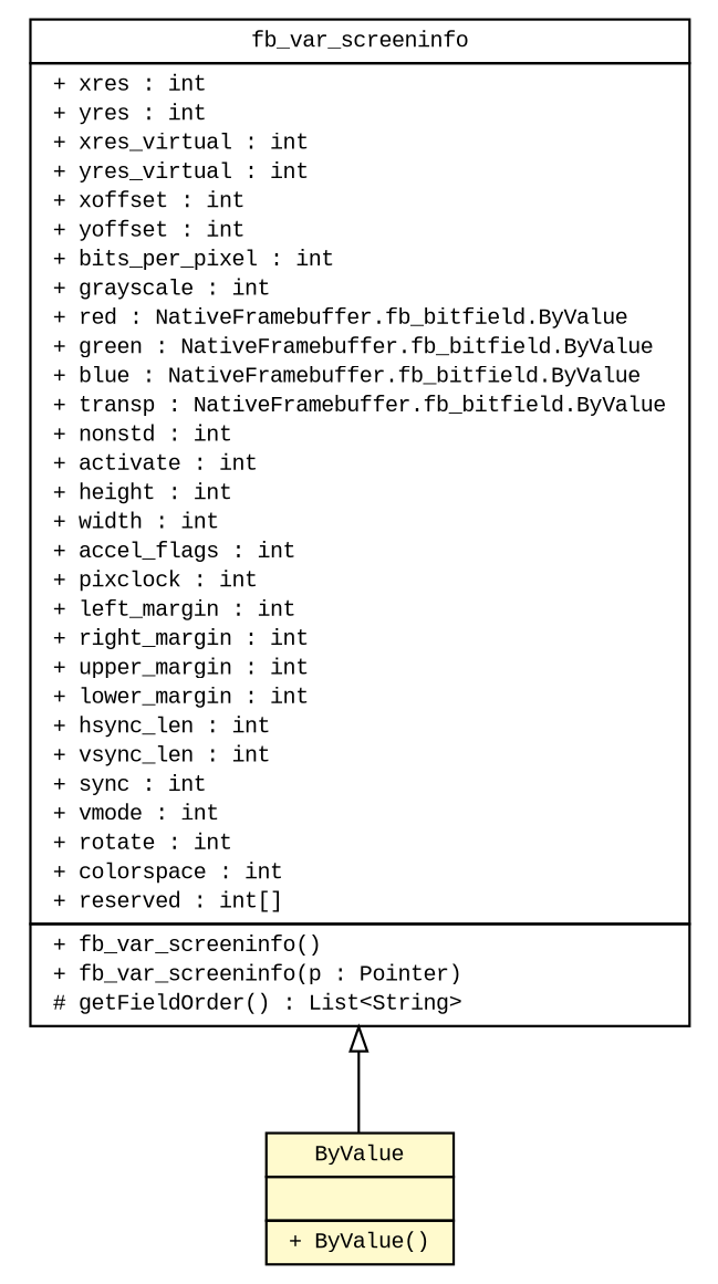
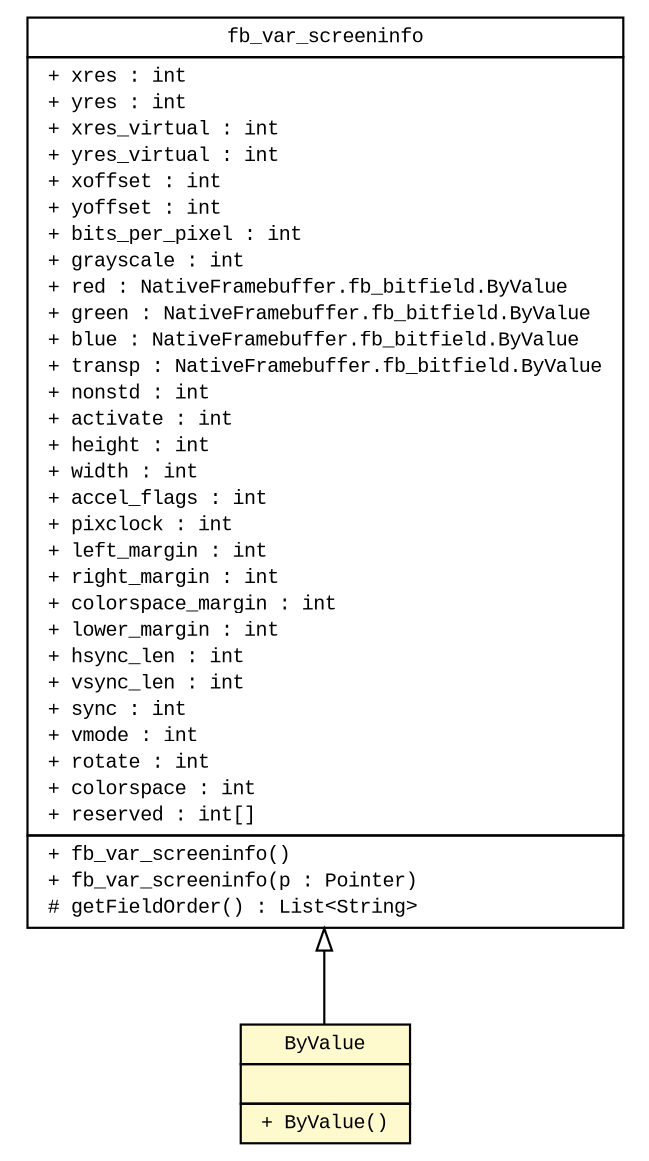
  digraph {
    nodesep=0.25
    ranksep=0.5
    fontname="Liberation Mono"
    node [fontcolor=black fontname="Liberation Mono" fontsize=9.0 shape=plaintext]
-   n1 [label=<<table title="ev3dev.utils.io.NativeFramebuffer.fb_var_screeninfo" border="0" cellborder="1" cellspacing="0" cellpadding="2" port="p" href="./NativeFramebuffer.fb_var_screeninfo.html"> 		<tr><td><table border="0" cellspacing="0" cellpadding="1"> <tr><td align="center" balign="center"> fb_var_screeninfo </td></tr> 		</table></td></tr> 		<tr><td><table border="0" cellspacing="0" cellpadding="1"> <tr><td align="left" balign="left"> + xres : int </td></tr> <tr><td align="left" balign="left"> + yres : int </td></tr> <tr><td align="left" balign="left"> + xres_virtual : int </td></tr> <tr><td align="left" balign="left"> + yres_virtual : int </td></tr> <tr><td align="left" balign="left"> + xoffset : int </td></tr> <tr><td align="left" balign="left"> + yoffset : int </td></tr> <tr><td align="left" balign="left"> + bits_per_pixel : int </td></tr> <tr><td align="left" balign="left"> + grayscale : int </td></tr> <tr><td align="left" balign="left"> + red : NativeFramebuffer.fb_bitfield.ByValue </td></tr> <tr><td align="left" balign="left"> + green : NativeFramebuffer.fb_bitfield.ByValue </td></tr> <tr><td align="left" balign="left"> + blue : NativeFramebuffer.fb_bitfield.ByValue </td></tr> <tr><td align="left" balign="left"> + transp : NativeFramebuffer.fb_bitfield.ByValue </td></tr> <tr><td align="left" balign="left"> + nonstd : int </td></tr> <tr><td align="left" balign="left"> + activate : int </td></tr> <tr><td align="left" balign="left"> + height : int </td></tr> <tr><td align="left" balign="left"> + width : int </td></tr> <tr><td align="left" balign="left"> + accel_flags : int </td></tr> <tr><td align="left" balign="left"> + pixclock : int </td></tr> <tr><td align="left" balign="left"> + left_margin : int </td></tr> <tr><td align="left" balign="left"> + right_margin : int </td></tr> <tr><td align="left" balign="left"> + upper_margin : int </td></tr> <tr><td align="left" balign="left"> + lower_margin : int </td></tr> <tr><td align="left" balign="left"> + hsync_len : int </td></tr> <tr><td align="left" balign="left"> + vsync_len : int </td></tr> <tr><td align="left" balign="left"> + sync : int </td></tr> <tr><td align="left" balign="left"> + vmode : int </td></tr> <tr><td align="left" balign="left"> + rotate : int </td></tr> <tr><td align="left" balign="left"> + colorspace : int </td></tr> <tr><td align="left" balign="left"> + reserved : int[] </td></tr> 		</table></td></tr> 		<tr><td><table border="0" cellspacing="0" cellpadding="1"> <tr><td align="left" balign="left"> + fb_var_screeninfo() </td></tr> <tr><td align="left" balign="left"> + fb_var_screeninfo(p : Pointer) </td></tr> <tr><td align="left" balign="left"> # getFieldOrder() : List&lt;String&gt; </td></tr> 		</table></td></tr> 		</table>>]
+   n1 [label=<<table title="ev3dev.utils.io.NativeFramebuffer.fb_var_screeninfo" border="0" cellborder="1" cellspacing="0" cellpadding="2" port="p" href="./NativeFramebuffer.fb_var_screeninfo.html"> 		<tr><td><table border="0" cellspacing="0" cellpadding="1"> <tr><td align="center" balign="center"> fb_var_screeninfo </td></tr> 		</table></td></tr> 		<tr><td><table border="0" cellspacing="0" cellpadding="1"> <tr><td align="left" balign="left"> + xres : int </td></tr> <tr><td align="left" balign="left"> + yres : int </td></tr> <tr><td align="left" balign="left"> + xres_virtual : int </td></tr> <tr><td align="left" balign="left"> + yres_virtual : int </td></tr> <tr><td align="left" balign="left"> + xoffset : int </td></tr> <tr><td align="left" balign="left"> + yoffset : int </td></tr> <tr><td align="left" balign="left"> + bits_per_pixel : int </td></tr> <tr><td align="left" balign="left"> + grayscale : int </td></tr> <tr><td align="left" balign="left"> + red : NativeFramebuffer.fb_bitfield.ByValue </td></tr> <tr><td align="left" balign="left"> + green : NativeFramebuffer.fb_bitfield.ByValue </td></tr> <tr><td align="left" balign="left"> + blue : NativeFramebuffer.fb_bitfield.ByValue </td></tr> <tr><td align="left" balign="left"> + transp : NativeFramebuffer.fb_bitfield.ByValue </td></tr> <tr><td align="left" balign="left"> + nonstd : int </td></tr> <tr><td align="left" balign="left"> + activate : int </td></tr> <tr><td align="left" balign="left"> + height : int </td></tr> <tr><td align="left" balign="left"> + width : int </td></tr> <tr><td align="left" balign="left"> + accel_flags : int </td></tr> <tr><td align="left" balign="left"> + pixclock : int </td></tr> <tr><td align="left" balign="left"> + left_margin : int </td></tr> <tr><td align="left" balign="left"> + right_margin : int </td></tr> <tr><td align="left" balign="left"> + colorspace_margin : int </td></tr> <tr><td align="left" balign="left"> + lower_margin : int </td></tr> <tr><td align="left" balign="left"> + hsync_len : int </td></tr> <tr><td align="left" balign="left"> + vsync_len : int </td></tr> <tr><td align="left" balign="left"> + sync : int </td></tr> <tr><td align="left" balign="left"> + vmode : int </td></tr> <tr><td align="left" balign="left"> + rotate : int </td></tr> <tr><td align="left" balign="left"> + colorspace : int </td></tr> <tr><td align="left" balign="left"> + reserved : int[] </td></tr> 		</table></td></tr> 		<tr><td><table border="0" cellspacing="0" cellpadding="1"> <tr><td align="left" balign="left"> + fb_var_screeninfo() </td></tr> <tr><td align="left" balign="left"> + fb_var_screeninfo(p : Pointer) </td></tr> <tr><td align="left" balign="left"> # getFieldOrder() : List&lt;String&gt; </td></tr> 		</table></td></tr> 		</table>>]
    n2 [label=<<table title="ev3dev.utils.io.NativeFramebuffer.fb_var_screeninfo.ByValue" border="0" cellborder="1" cellspacing="0" cellpadding="2" port="p" bgcolor="lemonChiffon" href="./NativeFramebuffer.fb_var_screeninfo.ByValue.html"> 		<tr><td><table border="0" cellspacing="0" cellpadding="1"> <tr><td align="center" balign="center"> ByValue </td></tr> 		</table></td></tr> 		<tr><td><table border="0" cellspacing="0" cellpadding="1"> <tr><td align="left" balign="left">  </td></tr> 		</table></td></tr> 		<tr><td><table border="0" cellspacing="0" cellpadding="1"> <tr><td align="left" balign="left"> + ByValue() </td></tr> 		</table></td></tr> 		</table>>]
    n1 -> n2 [arrowtail=empty dir=back fontname="Liberation Mono" fontsize=10 headport=p labelfontname=Helvetica labelfontsize=10 tailport=p]
  }
